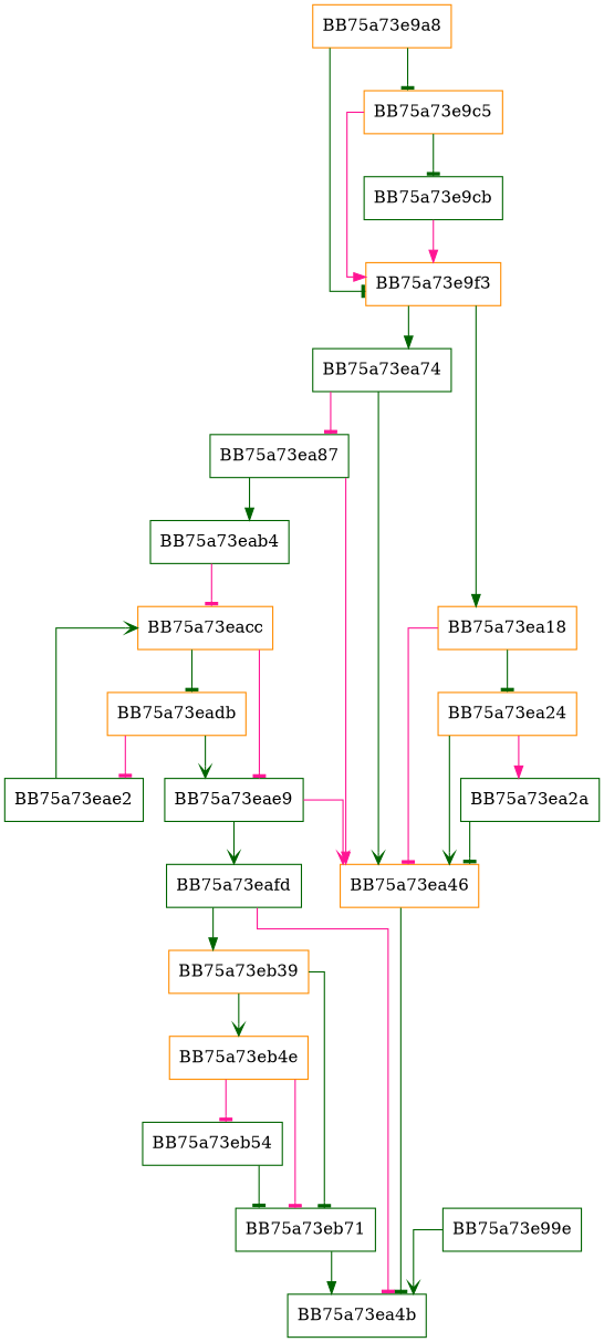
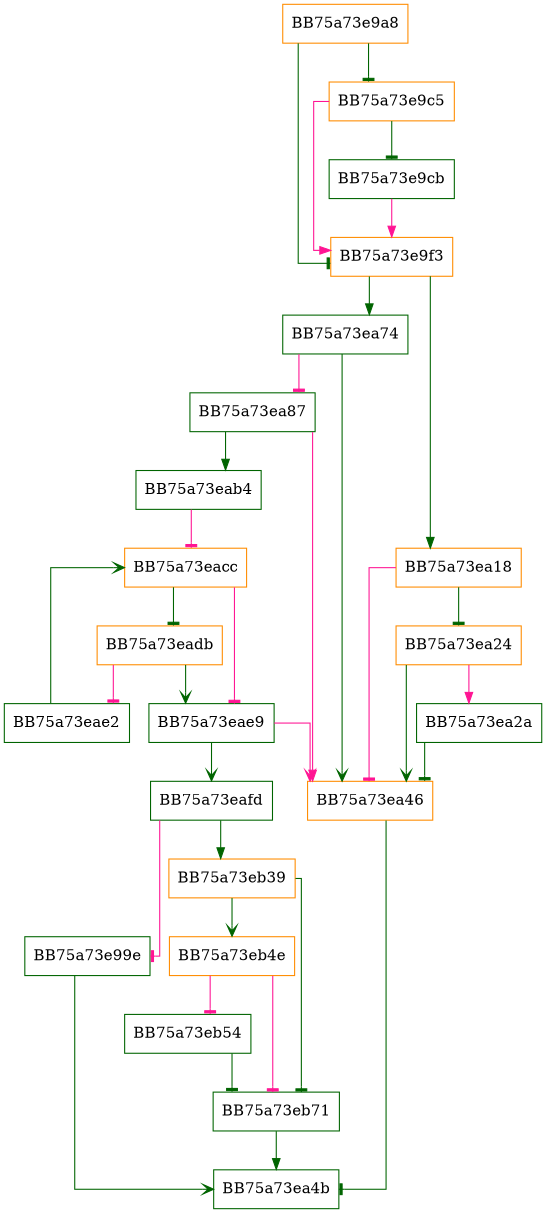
  digraph {
    splines=ortho
    node [color=darkgreen shape=box]
    edge [arrowhead=tee color=darkgreen]
    BB75a73e9a8 [color=darkorange]
    BB75a73e9f3 [color=darkorange]
    BB75a73e9c5 [color=darkorange]
    BB75a73e99e
    BB75a73ea4b
    BB75a73ea74
    BB75a73ea18 [color=darkorange]
    BB75a73e9cb
    BB75a73ea46 [color=darkorange]
    BB75a73ea87
    BB75a73ea24 [color=darkorange]
    BB75a73eab4
    BB75a73ea2a
    BB75a73eacc [color=darkorange]
    BB75a73eae9
    BB75a73eadb [color=darkorange]
    BB75a73eafd
    BB75a73eae2
    BB75a73eb39 [color=darkorange]
    BB75a73eb71
    BB75a73eb4e [color=darkorange]
    BB75a73eb54
    BB75a73e9a8 -> BB75a73e9f3
    BB75a73e9a8 -> BB75a73e9c5
    BB75a73e9f3 -> BB75a73ea74 [arrowhead=normal]
    BB75a73e9f3 -> BB75a73ea18 [arrowhead=normal]
    BB75a73e9c5 -> BB75a73e9f3 [arrowhead=normal color=deeppink]
    BB75a73e9c5 -> BB75a73e9cb
    BB75a73e99e -> BB75a73ea4b [arrowhead=vee]
    BB75a73ea74 -> BB75a73ea46 [arrowhead=vee]
    BB75a73ea74 -> BB75a73ea87 [color=deeppink]
    BB75a73ea18 -> BB75a73ea46 [color=deeppink]
    BB75a73ea18 -> BB75a73ea24
    BB75a73e9cb -> BB75a73e9f3 [arrowhead=normal color=deeppink]
    BB75a73ea46 -> BB75a73ea4b
    BB75a73ea87 -> BB75a73ea46 [arrowhead=normal color=deeppink]
    BB75a73ea87 -> BB75a73eab4 [arrowhead=normal]
    BB75a73ea24 -> BB75a73ea46 [arrowhead=vee]
    BB75a73ea24 -> BB75a73ea2a [arrowhead=normal color=deeppink]
    BB75a73eab4 -> BB75a73eacc [color=deeppink]
    BB75a73ea2a -> BB75a73ea46
    BB75a73eacc -> BB75a73eae9 [color=deeppink]
    BB75a73eacc -> BB75a73eadb
    BB75a73eae9 -> BB75a73ea46 [arrowhead=vee color=deeppink]
    BB75a73eae9 -> BB75a73eafd [arrowhead=vee]
    BB75a73eadb -> BB75a73eae9 [arrowhead=vee]
    BB75a73eadb -> BB75a73eae2 [color=deeppink]
-   BB75a73eafd -> BB75a73ea4b [color=deeppink]
+   BB75a73eafd -> BB75a73e99e [color=deeppink]
    BB75a73eafd -> BB75a73eb39 [arrowhead=normal]
    BB75a73eae2 -> BB75a73eacc [arrowhead=vee]
    BB75a73eb39 -> BB75a73eb71
    BB75a73eb39 -> BB75a73eb4e [arrowhead=vee]
    BB75a73eb71 -> BB75a73ea4b [arrowhead=normal]
    BB75a73eb4e -> BB75a73eb71 [color=deeppink]
    BB75a73eb4e -> BB75a73eb54 [color=deeppink]
    BB75a73eb54 -> BB75a73eb71
  }
